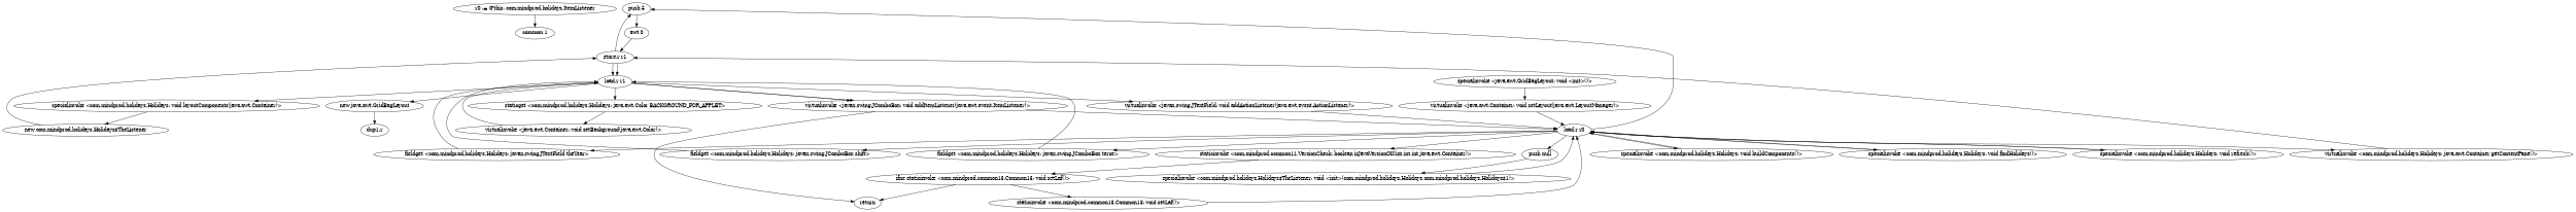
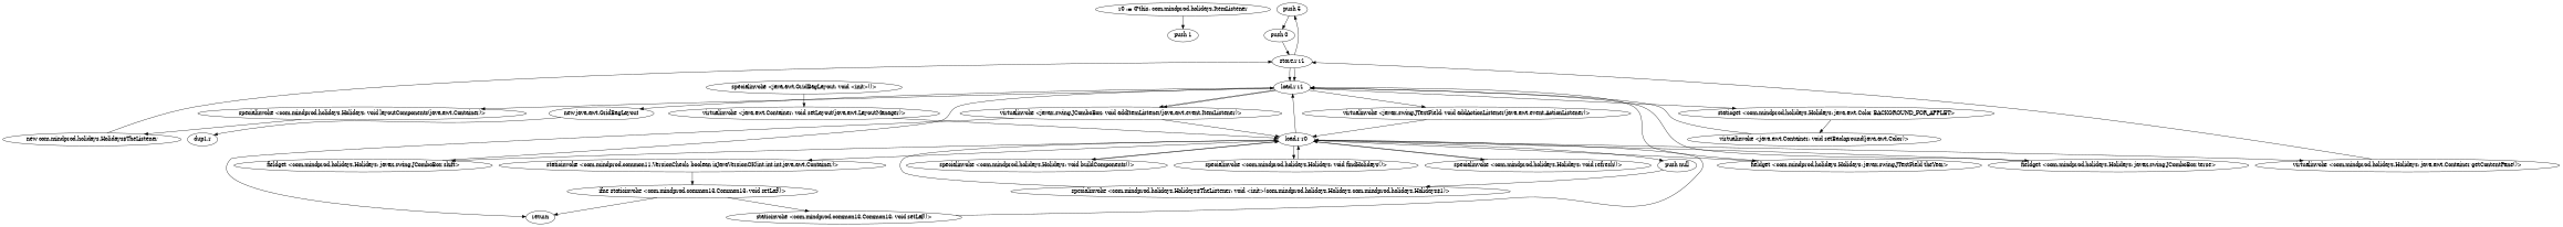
  digraph {
    n1 [label="r0 := @this: com.mindprod.holidays.ItemListener"]
-   "push 1" [label="common 1"]
+   "push 1"
    "push 5"
-   "push 0" [label="awt 0"]
+   "push 0"
    "store.r r1"
    "load.r r0"
    "staticinvoke <com.mindprod.common11.VersionCheck: boolean isJavaVersionOK(int,int,int,java.awt.Container)>"
    "virtualinvoke <com.mindprod.holidays.Holidays: java.awt.Container getContentPane()>"
    "load.r r1"
    "specialinvoke <com.mindprod.holidays.Holidays: void buildComponents()>"
    "specialinvoke <com.mindprod.holidays.Holidays: void findHolidays()>"
    "specialinvoke <com.mindprod.holidays.Holidays: void refresh()>"
    "push null"
    "fieldget <com.mindprod.holidays.Holidays: javax.swing.JTextField theYear>"
    "fieldget <com.mindprod.holidays.Holidays: javax.swing.JComboBox shift>"
    "fieldget <com.mindprod.holidays.Holidays: javax.swing.JComboBox terse>"
    "ifne staticinvoke <com.mindprod.common13.Common13: void setLaf()>"
    "staticget <com.mindprod.holidays.Holidays: java.awt.Color BACKGROUND_FOR_APPLET>"
    "new java.awt.GridBagLayout"
    "specialinvoke <com.mindprod.holidays.Holidays: void layoutComponents(java.awt.Container)>"
    "virtualinvoke <javax.swing.JTextField: void addActionListener(java.awt.event.ActionListener)>"
    "virtualinvoke <javax.swing.JComboBox: void addItemListener(java.awt.event.ItemListener)>"
    "specialinvoke <com.mindprod.holidays.Holidays$TheListener: void <init>(com.mindprod.holidays.Holidays,com.mindprod.holidays.Holidays$1)>"
    return
    "staticinvoke <com.mindprod.common13.Common13: void setLaf()>"
    "virtualinvoke <java.awt.Container: void setBackground(java.awt.Color)>"
    "dup1.r"
    "new com.mindprod.holidays.Holidays$TheListener"
    "specialinvoke <java.awt.GridBagLayout: void <init>()>"
    "virtualinvoke <java.awt.Container: void setLayout(java.awt.LayoutManager)>"
    n1 -> "push 1"
    "push 5" -> "push 0"
    "push 0" -> "store.r r1"
    "store.r r1" -> "push 5"
    "store.r r1" -> "load.r r1"
    "store.r r1" -> "load.r r1"
    "load.r r0" -> "staticinvoke <com.mindprod.common11.VersionCheck: boolean isJavaVersionOK(int,int,int,java.awt.Container)>"
    "load.r r0" -> "virtualinvoke <com.mindprod.holidays.Holidays: java.awt.Container getContentPane()>"
-   "load.r r0" -> "push 5"
+   "load.r r0" -> "load.r r1"
    "load.r r0" -> "specialinvoke <com.mindprod.holidays.Holidays: void buildComponents()>"
    "load.r r0" -> "specialinvoke <com.mindprod.holidays.Holidays: void findHolidays()>"
    "load.r r0" -> "specialinvoke <com.mindprod.holidays.Holidays: void refresh()>"
    "load.r r0" -> "push null"
    "load.r r0" -> "fieldget <com.mindprod.holidays.Holidays: javax.swing.JTextField theYear>"
    "load.r r0" -> "fieldget <com.mindprod.holidays.Holidays: javax.swing.JComboBox shift>"
    "load.r r0" -> "fieldget <com.mindprod.holidays.Holidays: javax.swing.JComboBox terse>"
    "staticinvoke <com.mindprod.common11.VersionCheck: boolean isJavaVersionOK(int,int,int,java.awt.Container)>" -> "ifne staticinvoke <com.mindprod.common13.Common13: void setLaf()>"
    "virtualinvoke <com.mindprod.holidays.Holidays: java.awt.Container getContentPane()>" -> "store.r r1"
    "load.r r1" -> "staticget <com.mindprod.holidays.Holidays: java.awt.Color BACKGROUND_FOR_APPLET>"
    "load.r r1" -> "new java.awt.GridBagLayout"
    "load.r r1" -> "specialinvoke <com.mindprod.holidays.Holidays: void layoutComponents(java.awt.Container)>"
    "load.r r1" -> "virtualinvoke <javax.swing.JTextField: void addActionListener(java.awt.event.ActionListener)>"
    "load.r r1" -> "virtualinvoke <javax.swing.JComboBox: void addItemListener(java.awt.event.ItemListener)>"
    "load.r r1" -> "virtualinvoke <javax.swing.JComboBox: void addItemListener(java.awt.event.ItemListener)>"
    "specialinvoke <com.mindprod.holidays.Holidays: void buildComponents()>" -> "load.r r0"
    "specialinvoke <com.mindprod.holidays.Holidays: void findHolidays()>" -> "load.r r0"
    "specialinvoke <com.mindprod.holidays.Holidays: void refresh()>" -> "load.r r0"
    "push null" -> "specialinvoke <com.mindprod.holidays.Holidays$TheListener: void <init>(com.mindprod.holidays.Holidays,com.mindprod.holidays.Holidays$1)>"
    "fieldget <com.mindprod.holidays.Holidays: javax.swing.JTextField theYear>" -> "load.r r1"
    "fieldget <com.mindprod.holidays.Holidays: javax.swing.JComboBox shift>" -> "load.r r1"
    "fieldget <com.mindprod.holidays.Holidays: javax.swing.JComboBox terse>" -> "load.r r1"
    "ifne staticinvoke <com.mindprod.common13.Common13: void setLaf()>" -> return
    "ifne staticinvoke <com.mindprod.common13.Common13: void setLaf()>" -> "staticinvoke <com.mindprod.common13.Common13: void setLaf()>"
    "staticget <com.mindprod.holidays.Holidays: java.awt.Color BACKGROUND_FOR_APPLET>" -> "virtualinvoke <java.awt.Container: void setBackground(java.awt.Color)>"
    "new java.awt.GridBagLayout" -> "dup1.r"
    "specialinvoke <com.mindprod.holidays.Holidays: void layoutComponents(java.awt.Container)>" -> "new com.mindprod.holidays.Holidays$TheListener"
    "virtualinvoke <javax.swing.JTextField: void addActionListener(java.awt.event.ActionListener)>" -> "load.r r0"
    "virtualinvoke <javax.swing.JComboBox: void addItemListener(java.awt.event.ItemListener)>" -> "load.r r0"
    "virtualinvoke <javax.swing.JComboBox: void addItemListener(java.awt.event.ItemListener)>" -> return
    "specialinvoke <com.mindprod.holidays.Holidays$TheListener: void <init>(com.mindprod.holidays.Holidays,com.mindprod.holidays.Holidays$1)>" -> "load.r r0"
    "staticinvoke <com.mindprod.common13.Common13: void setLaf()>" -> "load.r r0"
    "virtualinvoke <java.awt.Container: void setBackground(java.awt.Color)>" -> "load.r r1"
    "new com.mindprod.holidays.Holidays$TheListener" -> "store.r r1"
    "specialinvoke <java.awt.GridBagLayout: void <init>()>" -> "virtualinvoke <java.awt.Container: void setLayout(java.awt.LayoutManager)>"
    "virtualinvoke <java.awt.Container: void setLayout(java.awt.LayoutManager)>" -> "load.r r0"
  }
